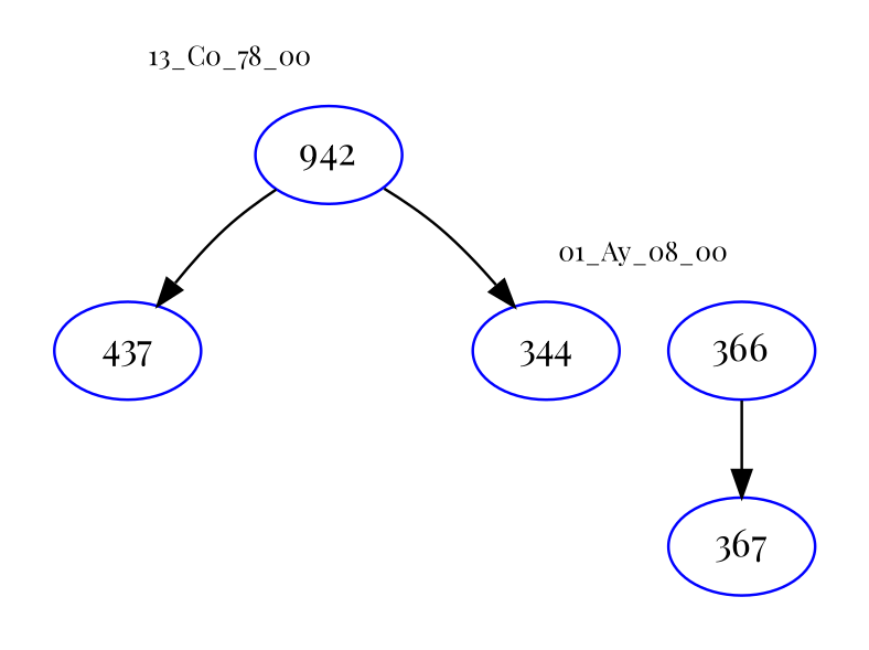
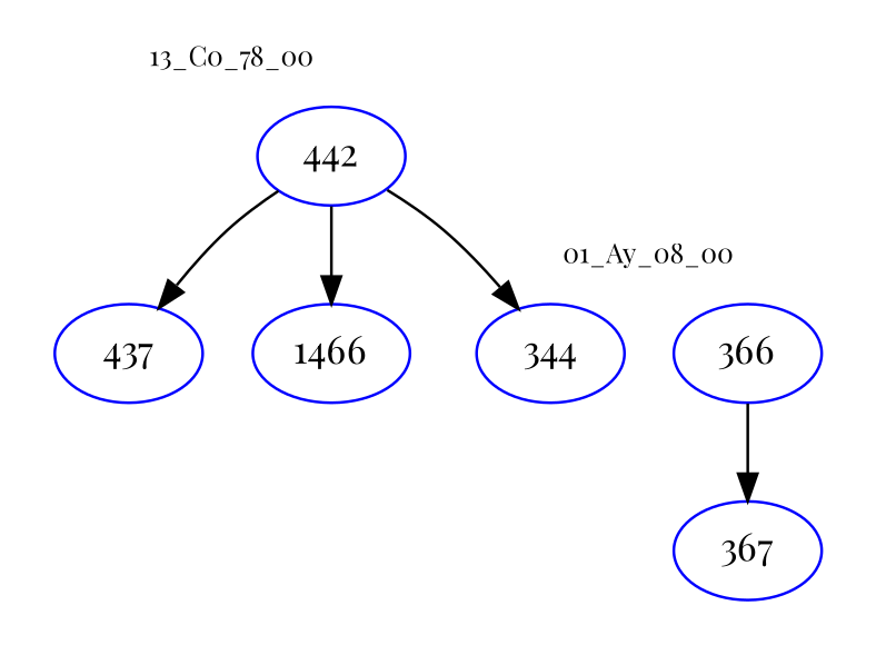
  digraph {
    fontname="Playfair Display"
    node [color=blue fontname="Playfair Display"]
    edge [color=black fontname="Playfair Display"]
    n1 [label=366]
    n2 [label=344]
    n3 [label=367]
-   n4 [label=942]
+   n4 [label=442]
    n5 [label=437]
+   n6 [label=1466]
    subgraph cluster_1 {
      color=white
      fontsize=10
      label="01_Ay_08_00"
      n1
      n2
      n3
    }
    subgraph cluster_2 {
      color=white
      fontsize=10
      label="13_C0_78_00"
      n4
      n5
+     n6
    }
    n1 -> n3
    n4 -> n2
    n4 -> n5
+   n4 -> n6
  }
